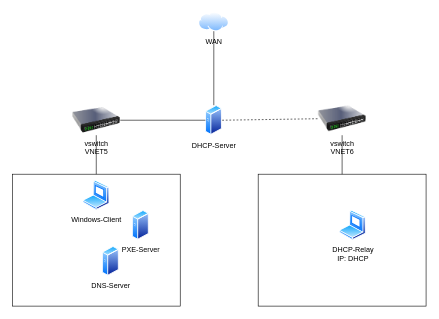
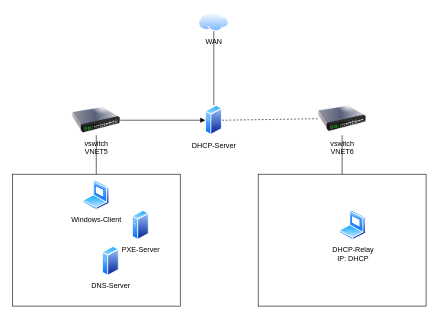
  <mxCell id="0" />
  <mxCell id="1" parent="0" />
  <mxCell id="2" value="" style="rounded=0;whiteSpace=wrap;html=1;" parent="1" vertex="1"><mxGeometry x="430" y="290" width="280" height="220" as="geometry" /></mxCell>
  <mxCell id="3" value="" style="rounded=0;whiteSpace=wrap;html=1;" parent="1" vertex="1"><mxGeometry x="20" y="290" width="280" height="220" as="geometry" /></mxCell>
  <mxCell id="4" value="WAN" style="image;aspect=fixed;perimeter=ellipsePerimeter;html=1;align=center;shadow=0;dashed=0;spacingTop=3;image=img/lib/active_directory/internet_cloud.svg;" parent="1" vertex="1"><mxGeometry x="331" y="20" width="50" height="31.5" as="geometry" /></mxCell>
  <mxCell id="5" value="vswitch&lt;br&gt;VNET5" style="image;html=1;image=img/lib/clip_art/networking/Switch_128x128.png" parent="1" vertex="1"><mxGeometry x="120" y="175" width="80" height="50" as="geometry" /></mxCell>
  <mxCell id="6" value="vswitch&lt;br&gt;VNET6" style="image;html=1;image=img/lib/clip_art/networking/Switch_128x128.png" parent="1" vertex="1"><mxGeometry x="530" y="170" width="80" height="55" as="geometry" /></mxCell>
  <mxCell id="7" value="DHCP-Relay&lt;div&gt;IP: DHCP&lt;/div&gt;" style="image;aspect=fixed;perimeter=ellipsePerimeter;html=1;align=center;shadow=0;dashed=0;spacingTop=3;image=img/lib/active_directory/laptop_client.svg;" parent="1" vertex="1"><mxGeometry x="565" y="350" width="45" height="50" as="geometry" /></mxCell>
  <mxCell id="8" value="PXE-Server" style="image;aspect=fixed;perimeter=ellipsePerimeter;html=1;align=center;shadow=0;dashed=0;spacingTop=3;image=img/lib/active_directory/generic_server.svg;" parent="1" vertex="1"><mxGeometry x="220" y="350" width="28.0" height="50" as="geometry" /></mxCell>
  <mxCell id="9" value="DHCP-Server" style="image;aspect=fixed;perimeter=ellipsePerimeter;html=1;align=center;shadow=0;dashed=0;spacingTop=3;image=img/lib/active_directory/generic_server.svg;" parent="1" vertex="1"><mxGeometry x="342" y="175" width="28.0" height="50" as="geometry" /></mxCell>
  <mxCell id="10" value="Windows-Client" style="image;aspect=fixed;perimeter=ellipsePerimeter;html=1;align=center;shadow=0;dashed=0;spacingTop=3;image=img/lib/active_directory/laptop_client.svg;" parent="1" vertex="1"><mxGeometry x="137.5" y="300" width="45" height="50" as="geometry" /></mxCell>
  <mxCell id="11" value="" style="endArrow=none;html=1;rounded=0;exitX=0.5;exitY=0;exitDx=0;exitDy=0;" edge="1" parent="1" source="3" target="5"><mxGeometry width="50" height="50" relative="1" as="geometry"><mxPoint x="190" y="290" as="sourcePoint" /><mxPoint x="240" y="240" as="targetPoint" /></mxGeometry></mxCell>
- <mxCell id="12" value="" style="endArrow=none;html=1;rounded=0;exitX=1;exitY=0.5;exitDx=0;exitDy=0;entryX=0;entryY=0.5;entryDx=0;entryDy=0;" edge="1" parent="1" source="5" target="9"><mxGeometry width="50" height="50" relative="1" as="geometry"><mxPoint x="260" y="210" as="sourcePoint" /><mxPoint x="310" y="160" as="targetPoint" /></mxGeometry></mxCell>
+ <mxCell id="12" value="" style="endArrow=block;html=1;rounded=0;exitX=1;exitY=0.5;exitDx=0;exitDy=0;entryX=0;entryY=0.5;entryDx=0;entryDy=0;" edge="1" parent="1" source="5" target="9"><mxGeometry width="50" height="50" relative="1" as="geometry"><mxPoint x="260" y="210" as="sourcePoint" /><mxPoint x="310" y="160" as="targetPoint" /></mxGeometry></mxCell>
  <mxCell id="13" value="" style="endArrow=none;html=1;rounded=0;exitX=1;exitY=0.5;exitDx=0;exitDy=0;entryX=0;entryY=0.5;entryDx=0;entryDy=0;dashed=1;" edge="1" parent="1" source="9" target="6"><mxGeometry width="50" height="50" relative="1" as="geometry"><mxPoint x="400" y="220" as="sourcePoint" /><mxPoint x="450" y="170" as="targetPoint" /></mxGeometry></mxCell>
  <mxCell id="14" value="" style="endArrow=none;html=1;rounded=0;exitX=0.5;exitY=0;exitDx=0;exitDy=0;" edge="1" parent="1" source="2" target="6"><mxGeometry width="50" height="50" relative="1" as="geometry"><mxPoint x="630" y="280" as="sourcePoint" /><mxPoint x="680" y="230" as="targetPoint" /></mxGeometry></mxCell>
  <mxCell id="15" value="" style="endArrow=none;html=1;rounded=0;exitX=0.5;exitY=0;exitDx=0;exitDy=0;entryX=0.5;entryY=1;entryDx=0;entryDy=0;" edge="1" parent="1" source="9" target="4"><mxGeometry width="50" height="50" relative="1" as="geometry"><mxPoint x="450" y="130" as="sourcePoint" /><mxPoint x="500" y="80" as="targetPoint" /></mxGeometry></mxCell>
  <mxCell id="16" value="DNS-Server" style="image;aspect=fixed;perimeter=ellipsePerimeter;html=1;align=center;shadow=0;dashed=0;spacingTop=3;image=img/lib/active_directory/generic_server.svg;" vertex="1" parent="1"><mxGeometry x="170" y="410" width="28.0" height="50" as="geometry" /></mxCell>
